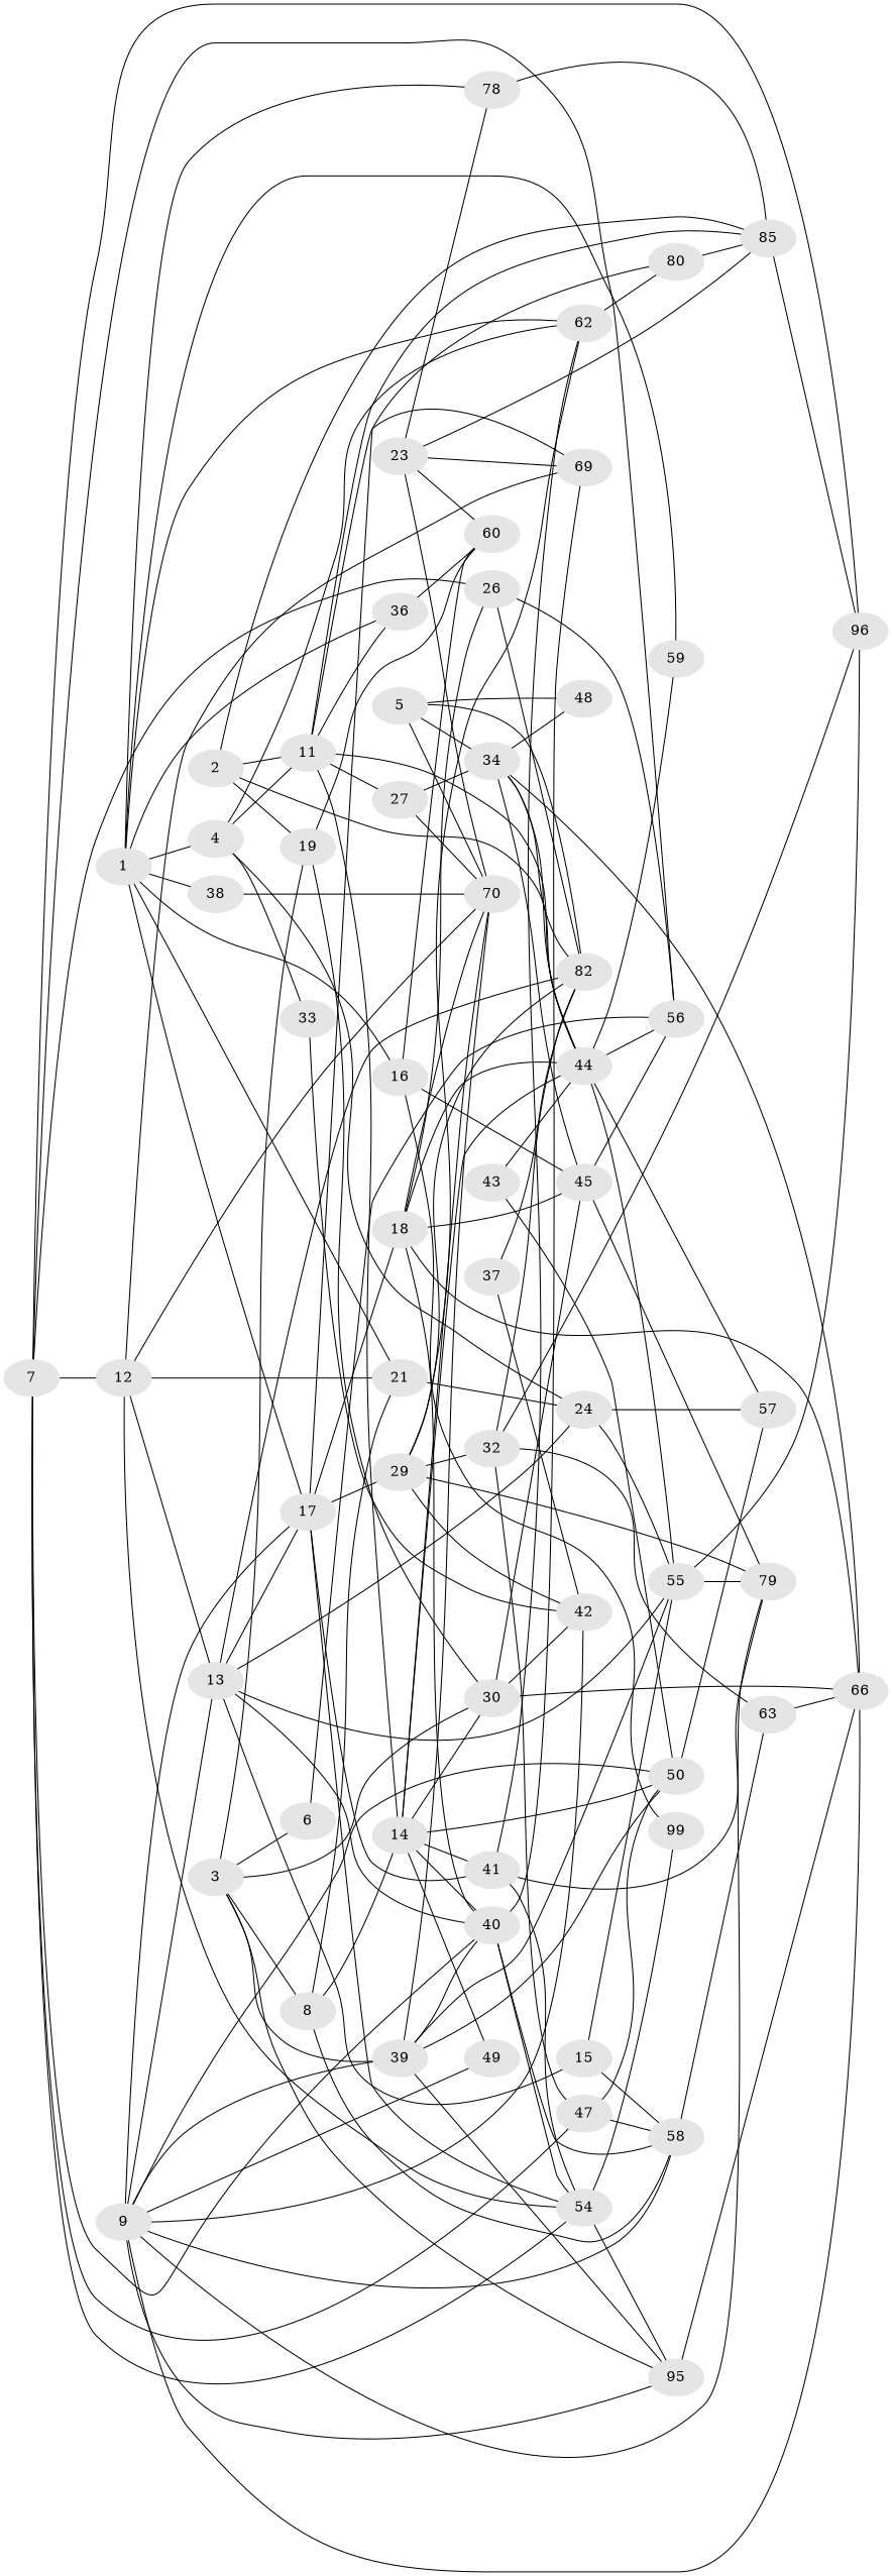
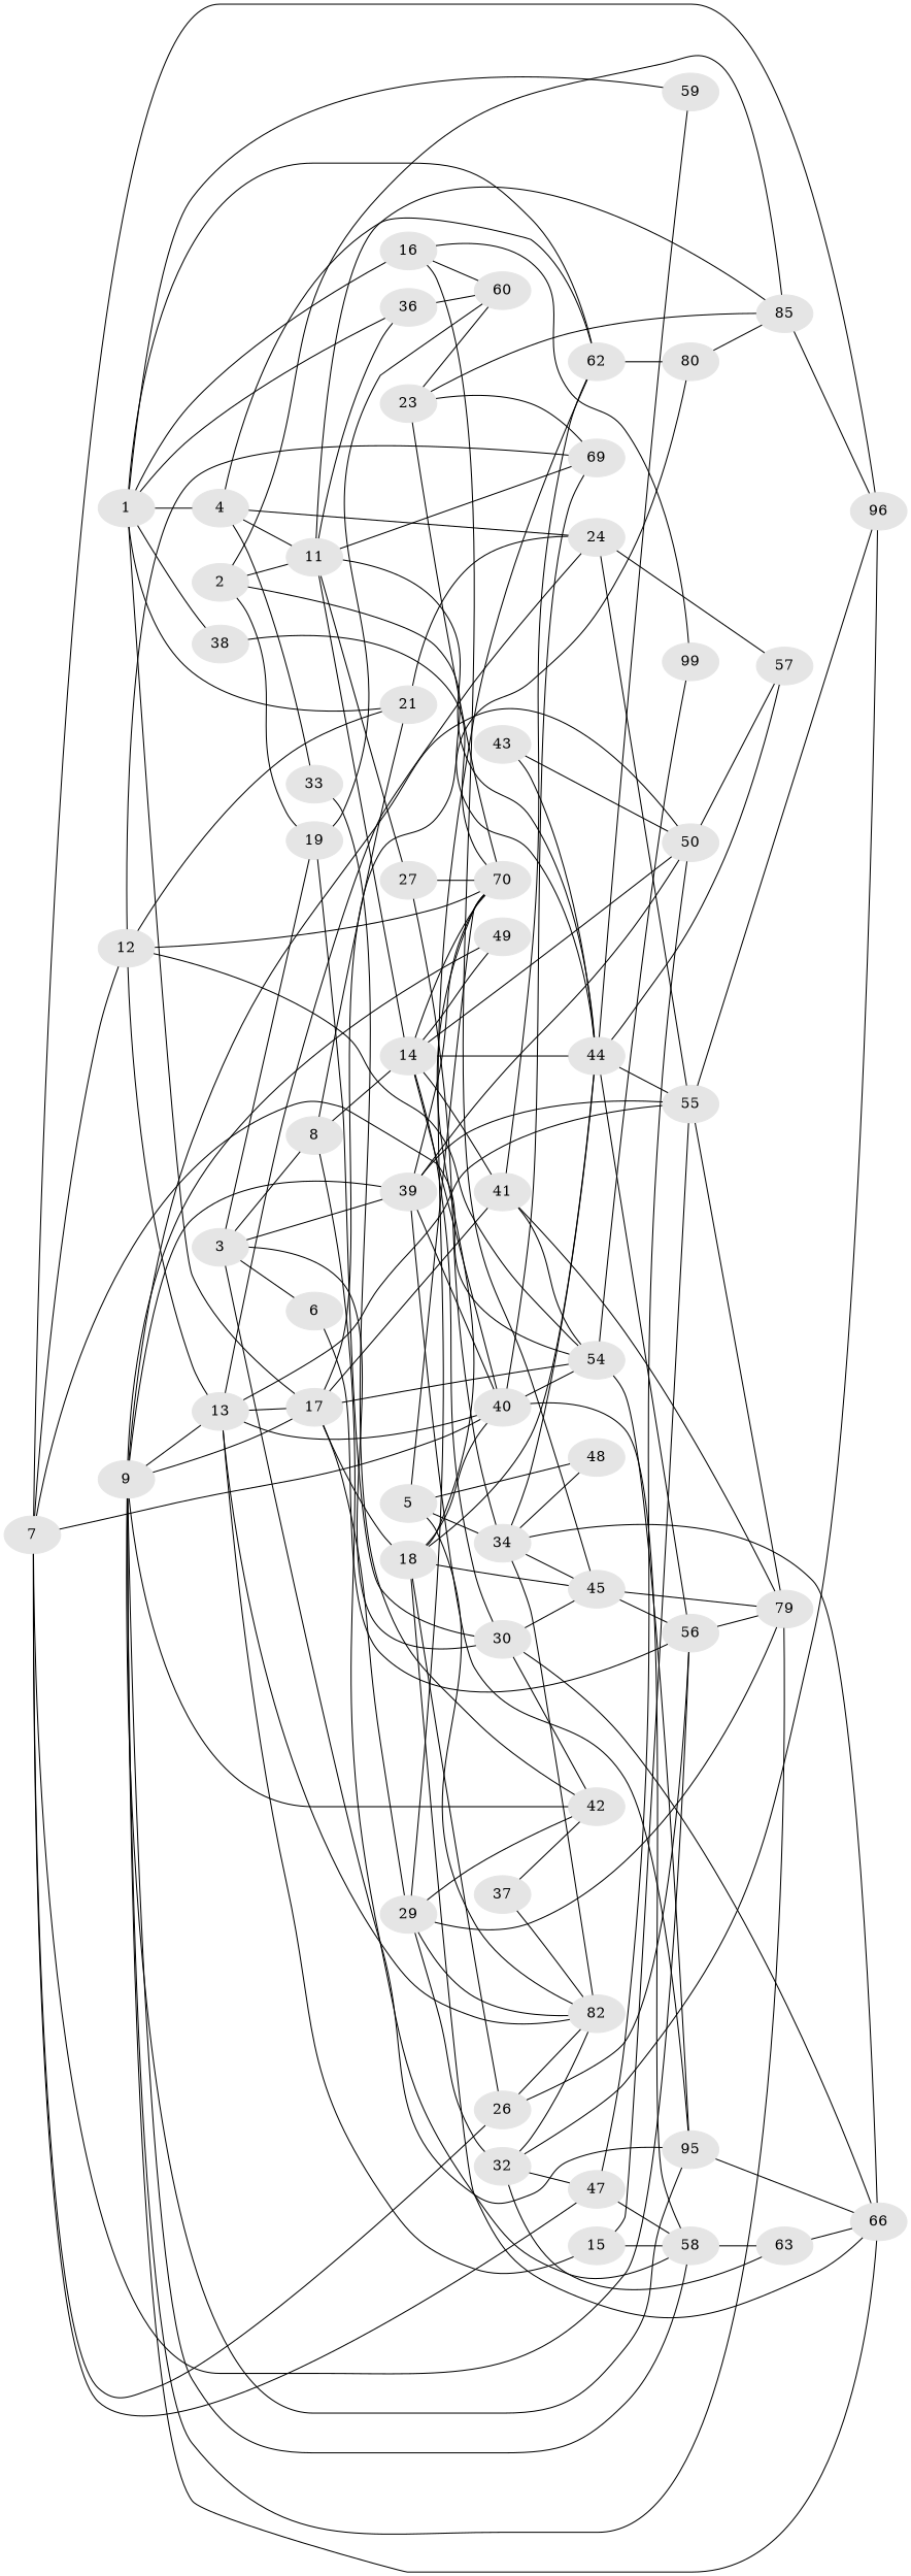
  graph {
    rankdir=LR
    node [color=gray90 style=filled]
    1 [super="+10"]
    4 [super="+31"]
    16
    17 [super="+20"]
    21 [super="+86"]
    36
    38
    59
    62 [super="+97"]
-   78
    11 [super="+88"]
    24 [super="+28"]
    33
    45 [super="+68"]
    60
    99
    54 [super="+93"]
    41 [super="+52"]
    18 [super="+90"]
    29 [super="+100"]
    80 [super="+84"]
    70 [super="+89"]
    85 [super="+92"]
    2 [super="+51"]
    19
    44 [super="+81"]
    14 [super="+73"]
    27 [super="+77"]
    69
    30 [super="+83"]
    56 [super="+94"]
    55 [super="+72"]
    57
    96
    3 [super="+22"]
    6
    8
    39 [super="+74"]
    95
    58 [super="+91"]
    42
    66 [super="+75"]
    40 [super="+71"]
    50 [super="+67"]
    34 [super="+64"]
    48
    82 [super="+87"]
    5
    79
    7 [super="+61"]
    12 [super="+46"]
    26
    47 [super="+98"]
    13 [super="+76"]
    49
    63
    9 [super="+35"]
    15
    32 [super="+65"]
    23 [super="+25"]
    37
    43
    1 -- 4
    1 -- 16
    1 -- 17
    1 -- 21 [weight=2]
    1 -- 36
    1 -- 38
    1 -- 59
    1 -- 62
-   1 -- 78
    4 -- 62
    4 -- 11
    4 -- 24
    4 -- 33
    16 -- 45
    16 -- 60
    16 -- 99
    17 -- 54
    17 -- 41
    17 -- 18
    17 -- 29
    17 -- 80
    21 -- 24
    36 -- 60
    38 -- 70
    62 -- 80
-   78 -- 85
    11 -- 36
    11 -- 85
    11 -- 44
    11 -- 14
    11 -- 27
    11 -- 69
    24 -- 55
    24 -- 57 [weight=2]
    33 -- 42
    45 -- 56
    45 -- 79
    54 -- 99
    54 -- 95
    41 -- 62
    41 -- 54
    41 -- 79
    18 -- 45
    18 -- 70
    18 -- 44
    18 -- 66
    18 -- 40
    18 -- 26
    29 -- 62
    29 -- 42
    29 -- 82
    29 -- 79
    29 -- 32
    80 -- 85
    85 -- 96
    2 -- 11
    2 -- 85
    2 -- 19
    2 -- 44
    19 -- 60
    19 -- 30
    44 -- 59
    44 -- 56
    44 -- 55
    44 -- 57
    14 -- 41
    14 -- 70
    14 -- 44
    14 -- 30
    14 -- 40
    14 -- 50
    14 -- 49
    27 -- 70
    27 -- 34
    30 -- 45
    30 -- 42
    30 -- 66
+   56 -- 79
    55 -- 96
    55 -- 79
    3 -- 19
    3 -- 30
    3 -- 6
    3 -- 8
    3 -- 39
    3 -- 95
    6 -- 56
    8 -- 21
    8 -- 14
    8 -- 58
    39 -- 70
    39 -- 55
    39 -- 95
    39 -- 40
    39 -- 50
    95 -- 66
    58 -- 63
    40 -- 54
    40 -- 69
    40 -- 58
    50 -- 57
    34 -- 45
    34 -- 44
    34 -- 66
    34 -- 48
    34 -- 82
    5 -- 70
    5 -- 34
    5 -- 48
    5 -- 82
    7 -- 54
    7 -- 56
    7 -- 96
    7 -- 40
    7 -- 12
    7 -- 26
    7 -- 47
    12 -- 21
    12 -- 54
    12 -- 70
    12 -- 69
    12 -- 13
    26 -- 56
    26 -- 82
    47 -- 58
    47 -- 50
    13 -- 17
    13 -- 24
    13 -- 55
    13 -- 40
    13 -- 82
    13 -- 15
    63 -- 66
    9 -- 17
    9 -- 39
    9 -- 95
    9 -- 58
    9 -- 42
    9 -- 66
    9 -- 50
    9 -- 79
    9 -- 13
    9 -- 49
    15 -- 55
    15 -- 58
    32 -- 96
    32 -- 82
    32 -- 47
    32 -- 63
-   23 -- 78
    23 -- 60
    23 -- 70 [weight=2]
    23 -- 85
    23 -- 69
    37 -- 42
    37 -- 82
    43 -- 44
    43 -- 50
  }
